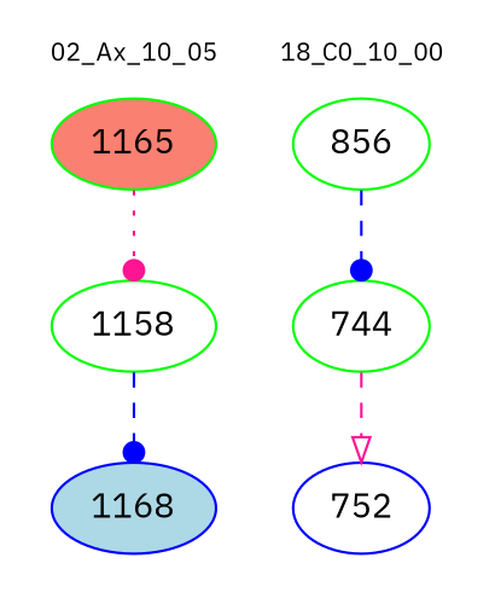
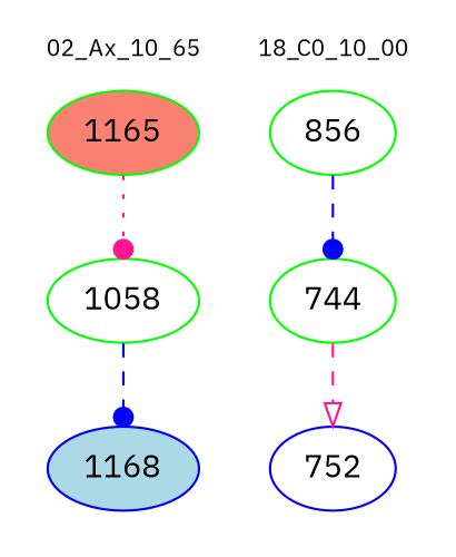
  digraph {
    fontname="IBM Plex Sans"
    node [color=green fillcolor=white fontname="IBM Plex Sans" style=filled]
    edge [arrowhead=dot color=deeppink fontname="IBM Plex Sans" style=dashed]
    n1 [fillcolor=salmon label=1165]
-   n2 [label=1158]
+   n2 [label=1058]
    n3 [color=blue fillcolor=lightblue label=1168]
    n4 [label=856]
    n5 [label=744]
    n6 [color=blue label=752]
    subgraph cluster_1 {
      color=white
      fontsize=10
-     label="02_Ax_10_05"
+     label="02_Ax_10_65"
      n1
      n2
      n3
    }
    subgraph cluster_2 {
      color=white
      fontsize=10
      label="18_C0_10_00"
      n4
      n5
      n6
    }
    n1 -> n2 [style=dotted]
    n2 -> n3 [color=blue]
    n4 -> n5 [color=blue]
    n5 -> n6 [arrowhead=onormal]
  }
